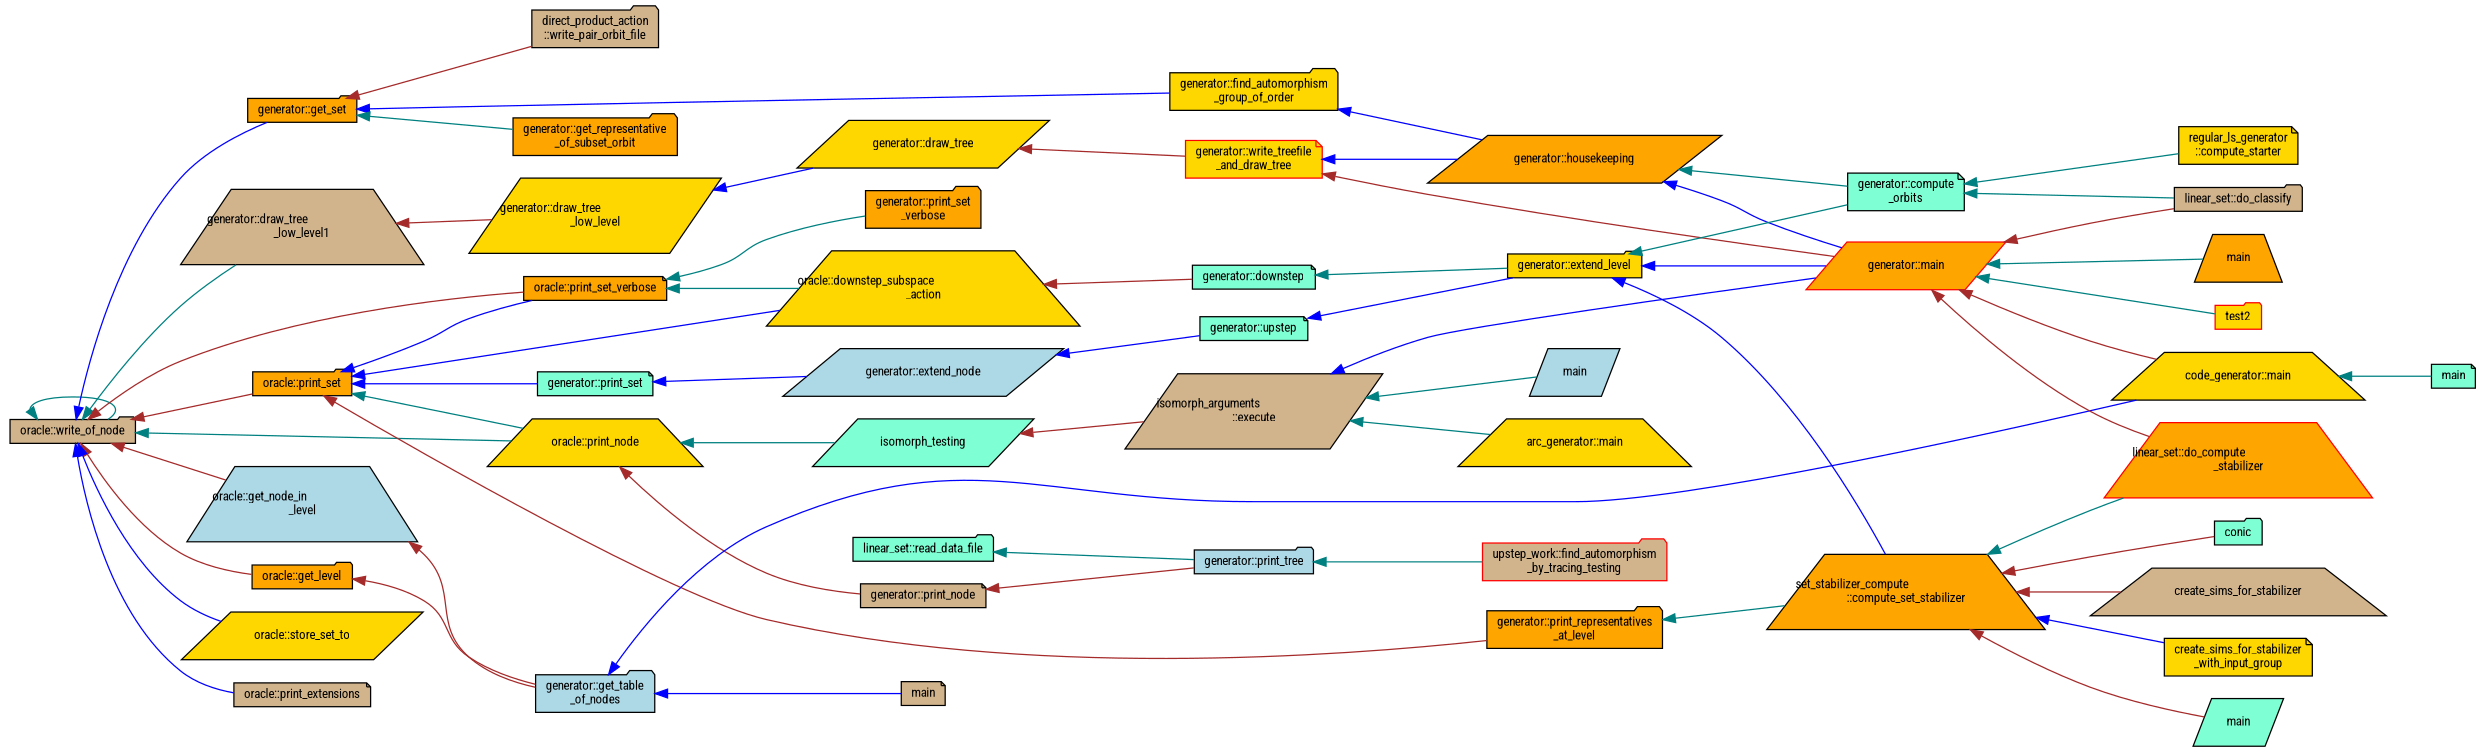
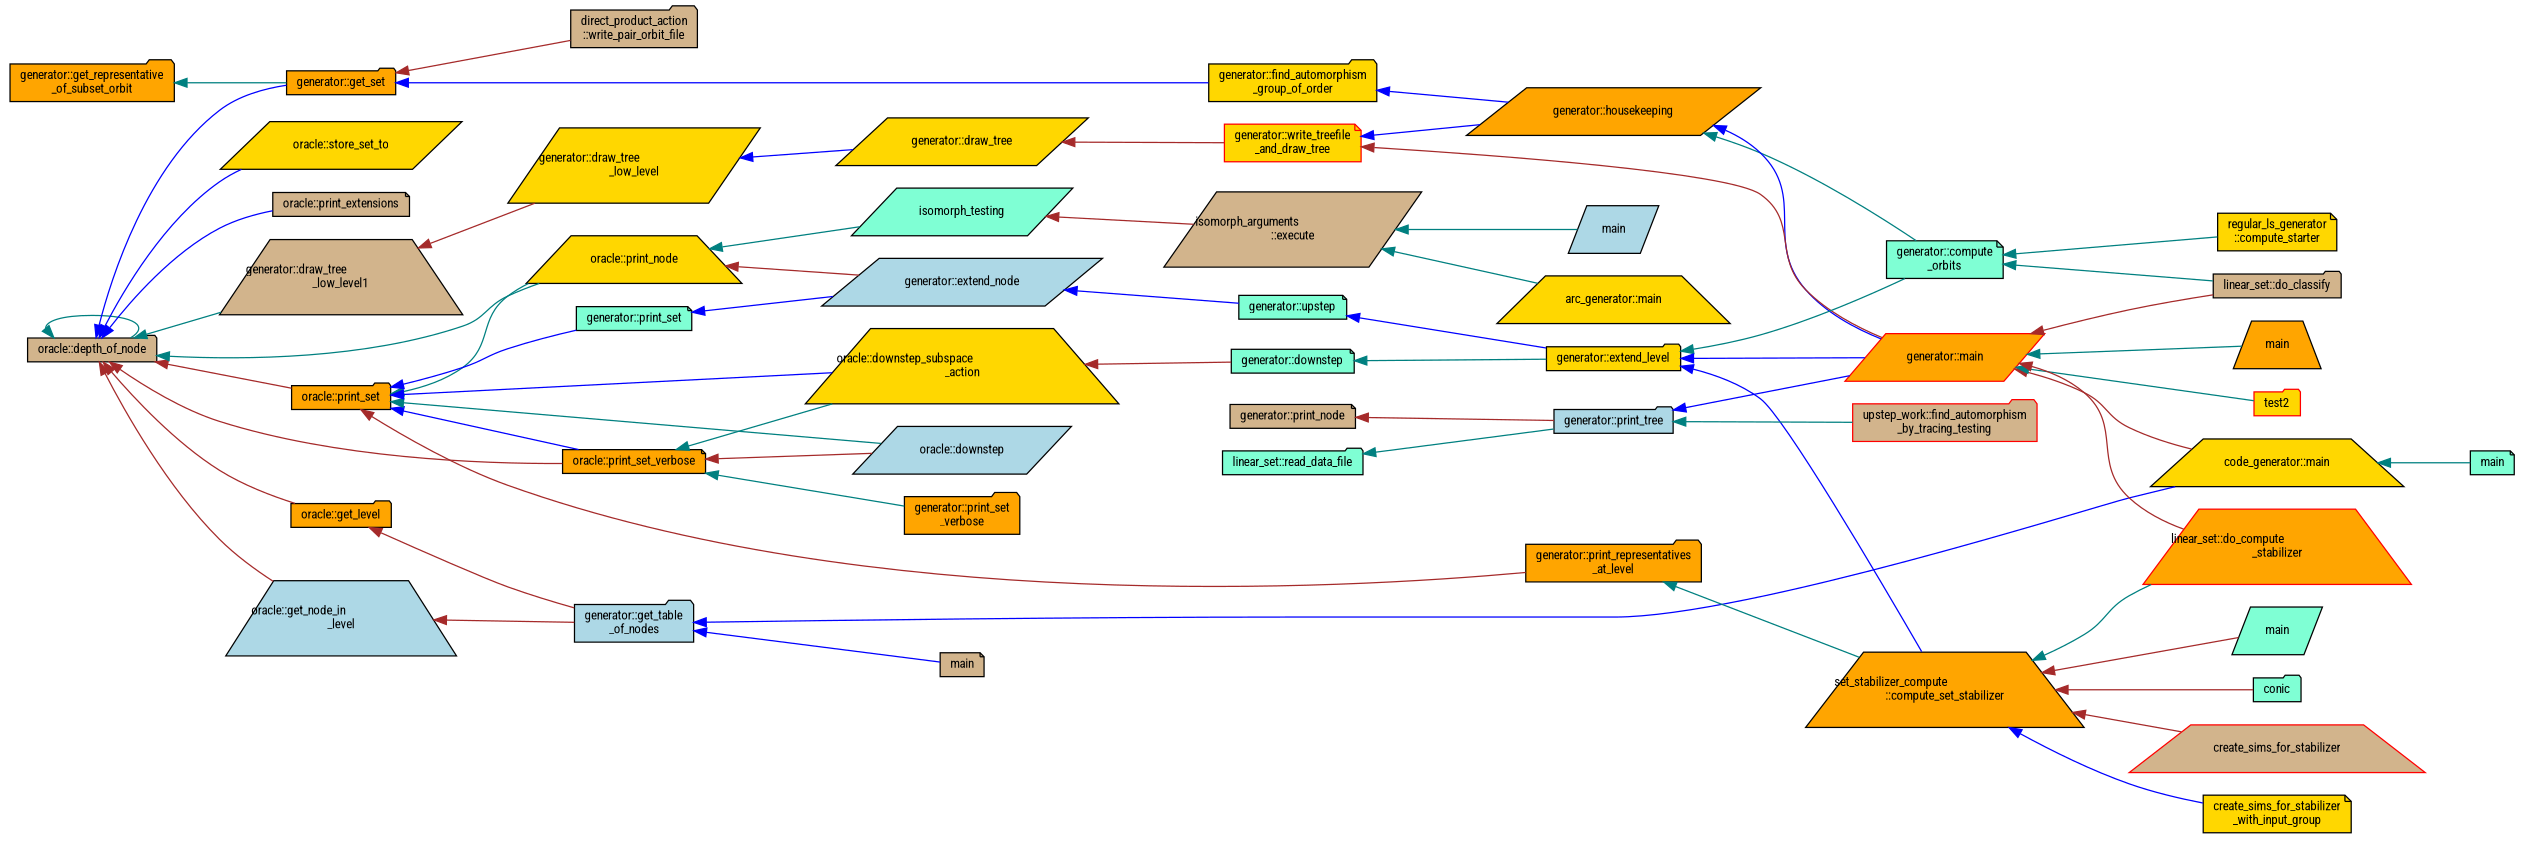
  digraph {
    fontname="Roboto Condensed"
    rankdir=LR
    node [color=black fillcolor=gold fontname="Roboto Condensed" fontsize=10 shape=folder style=filled]
    edge [color=teal dir=back fontname="Roboto Condensed" fontsize=10 labelfontname=Helvetica labelfontsize=10 style=solid]
-   n1 [fillcolor=tan fontcolor=black height=0.2 label="oracle::write_of_node" width=0.4]
+   n1 [fillcolor=tan fontcolor=black height=0.2 label="oracle::depth_of_node" width=0.4]
    n2 [fillcolor=orange height=0.2 label="generator::get_set" width=0.4]
    n3 [fillcolor=tan height=0.2 label="generator::draw_tree\l_low_level1" shape=trapezium width=0.4]
    n4 [fillcolor=orange height=0.2 label="oracle::get_level" width=0.4]
    n5 [fillcolor=lightblue height=0.2 label="oracle::get_node_in\l_level" shape=trapezium width=0.4]
    n6 [height=0.2 label="oracle::store_set_to" shape=parallelogram width=0.4]
    n7 [fillcolor=orange height=0.2 label="oracle::print_set_verbose" shape=note width=0.4]
    n8 [fillcolor=orange height=0.2 label="oracle::print_set" width=0.4]
    n9 [height=0.2 label="oracle::print_node" shape=trapezium width=0.4]
    n10 [fillcolor=tan height=0.2 label="oracle::print_extensions" shape=note width=0.4]
    n11 [fillcolor=tan height=0.2 label="direct_product_action\l::write_pair_orbit_file" width=0.4]
    n12 [height=0.2 label="generator::find_automorphism\l_group_of_order" width=0.4]
    n13 [fillcolor=orange height=0.2 label="generator::get_representative\l_of_subset_orbit" width=0.4]
    n14 [height=0.2 label="generator::draw_tree\l_low_level" shape=parallelogram width=0.4]
    n15 [fillcolor=lightblue height=0.2 label="generator::get_table\l_of_nodes" width=0.4]
    n16 [fillcolor=orange height=0.2 label="generator::print_set\l_verbose" width=0.4]
+   n17 [fillcolor=lightblue height=0.2 label="oracle::downstep" shape=parallelogram width=0.4]
    n18 [height=0.2 label="oracle::downstep_subspace\l_action" shape=trapezium width=0.4]
    n19 [fillcolor=aquamarine height=0.2 label="generator::print_set" shape=note width=0.4]
    n20 [fillcolor=orange height=0.2 label="generator::print_representatives\l_at_level" width=0.4]
    n21 [fillcolor=tan height=0.2 label="generator::print_node" shape=note width=0.4]
    n22 [fillcolor=aquamarine height=0.2 label=isomorph_testing shape=parallelogram width=0.4]
    n23 [fillcolor=orange height=0.2 label="generator::housekeeping" shape=parallelogram width=0.4]
    n24 [fillcolor=aquamarine height=0.2 label="generator::compute\l_orbits" shape=note width=0.4]
    n25 [color=red fillcolor=orange height=0.2 label="generator::main" shape=parallelogram width=0.4]
    n26 [height=0.2 label="regular_ls_generator\l::compute_starter" shape=note width=0.4]
    n27 [fillcolor=tan height=0.2 label="linear_set::do_classify" width=0.4]
    n28 [fillcolor=orange height=0.2 label=main shape=trapezium width=0.4]
    n29 [height=0.2 label="code_generator::main" shape=trapezium width=0.4]
    n30 [color=red height=0.2 label=test2 width=0.4]
    n31 [color=red fillcolor=orange height=0.2 label="linear_set::do_compute\l_stabilizer" shape=trapezium width=0.4]
    n32 [fillcolor=aquamarine height=0.2 label=main shape=note width=0.4]
    n33 [height=0.2 label="generator::draw_tree" shape=parallelogram width=0.4]
    n34 [color=red height=0.2 label="generator::write_treefile\l_and_draw_tree" shape=note width=0.4]
    n35 [fillcolor=tan height=0.2 label=main shape=note width=0.4]
    n36 [fillcolor=aquamarine height=0.2 label="generator::downstep" shape=note width=0.4]
    n37 [height=0.2 label="generator::extend_level" width=0.4]
    n38 [fillcolor=orange height=0.2 label="set_stabilizer_compute\l::compute_set_stabilizer" shape=trapezium width=0.4]
    n39 [fillcolor=aquamarine height=0.2 label=main shape=parallelogram width=0.4]
    n40 [fillcolor=aquamarine height=0.2 label=conic width=0.4]
-   n41 [fillcolor=tan height=0.2 label=create_sims_for_stabilizer shape=trapezium width=0.4]
+   n41 [color=red fillcolor=tan height=0.2 label=create_sims_for_stabilizer shape=trapezium width=0.4]
    n42 [height=0.2 label="create_sims_for_stabilizer\l_with_input_group" shape=note width=0.4]
    n43 [fillcolor=lightblue height=0.2 label="generator::extend_node" shape=parallelogram width=0.4]
    n44 [fillcolor=aquamarine height=0.2 label="generator::upstep" shape=note width=0.4]
    n45 [fillcolor=lightblue height=0.2 label="generator::print_tree" width=0.4]
    n46 [fillcolor=tan height=0.2 label="isomorph_arguments\l::execute" shape=parallelogram width=0.4]
    n47 [color=red fillcolor=tan height=0.2 label="upstep_work::find_automorphism\l_by_tracing_testing" width=0.4]
    n48 [fillcolor=aquamarine height=0.2 label="linear_set::read_data_file" width=0.4]
    n49 [fillcolor=lightblue height=0.2 label=main shape=parallelogram width=0.4]
    n50 [height=0.2 label="arc_generator::main" shape=trapezium width=0.4]
    n1 -> n1
    n1 -> n2 [color=blue]
    n1 -> n3
    n1 -> n4 [color=brown]
    n1 -> n5 [color=brown]
    n1 -> n6 [color=blue]
    n1 -> n7 [color=brown]
    n1 -> n8 [color=brown]
    n1 -> n9
    n1 -> n10 [color=blue]
    n2 -> n11 [color=brown]
    n2 -> n12 [color=blue]
-   n2 -> n13
+   n13 -> n2
    n3 -> n14 [color=brown]
    n4 -> n15 [color=brown]
    n5 -> n15 [color=brown]
    n7 -> n16
+   n7 -> n17 [color=brown]
    n7 -> n18
    n8 -> n7 [color=blue]
    n8 -> n9
+   n8 -> n17
    n8 -> n18 [color=blue]
    n8 -> n19 [color=blue]
    n8 -> n20 [color=brown]
-   n9 -> n21 [color=brown]
+   n9 -> n43 [color=brown]
    n9 -> n22
    n12 -> n23 [color=blue]
    n14 -> n33 [color=blue]
    n15 -> n29 [color=blue]
    n15 -> n35 [color=blue]
    n18 -> n36 [color=brown]
    n19 -> n43 [color=blue]
    n20 -> n38
    n21 -> n45 [color=brown]
    n22 -> n46 [color=brown]
    n23 -> n24
    n23 -> n25 [color=blue]
    n24 -> n26
    n24 -> n27
    n25 -> n27 [color=brown]
    n25 -> n28
    n25 -> n29 [color=brown]
    n25 -> n30
    n25 -> n31 [color=brown]
    n29 -> n32
    n33 -> n34 [color=brown]
    n34 -> n23 [color=blue]
    n34 -> n25 [color=brown]
    n36 -> n37
    n37 -> n24
    n37 -> n25 [color=blue]
    n37 -> n38 [color=blue]
    n38 -> n31
    n38 -> n39 [color=brown]
    n38 -> n40 [color=brown]
    n38 -> n41 [color=brown]
    n38 -> n42 [color=blue]
    n43 -> n44 [color=blue]
    n44 -> n37 [color=blue]
-   n46 -> n25 [color=blue]
+   n45 -> n25 [color=blue]
    n45 -> n47
    n46 -> n49
    n46 -> n50
    n48 -> n45
  }
